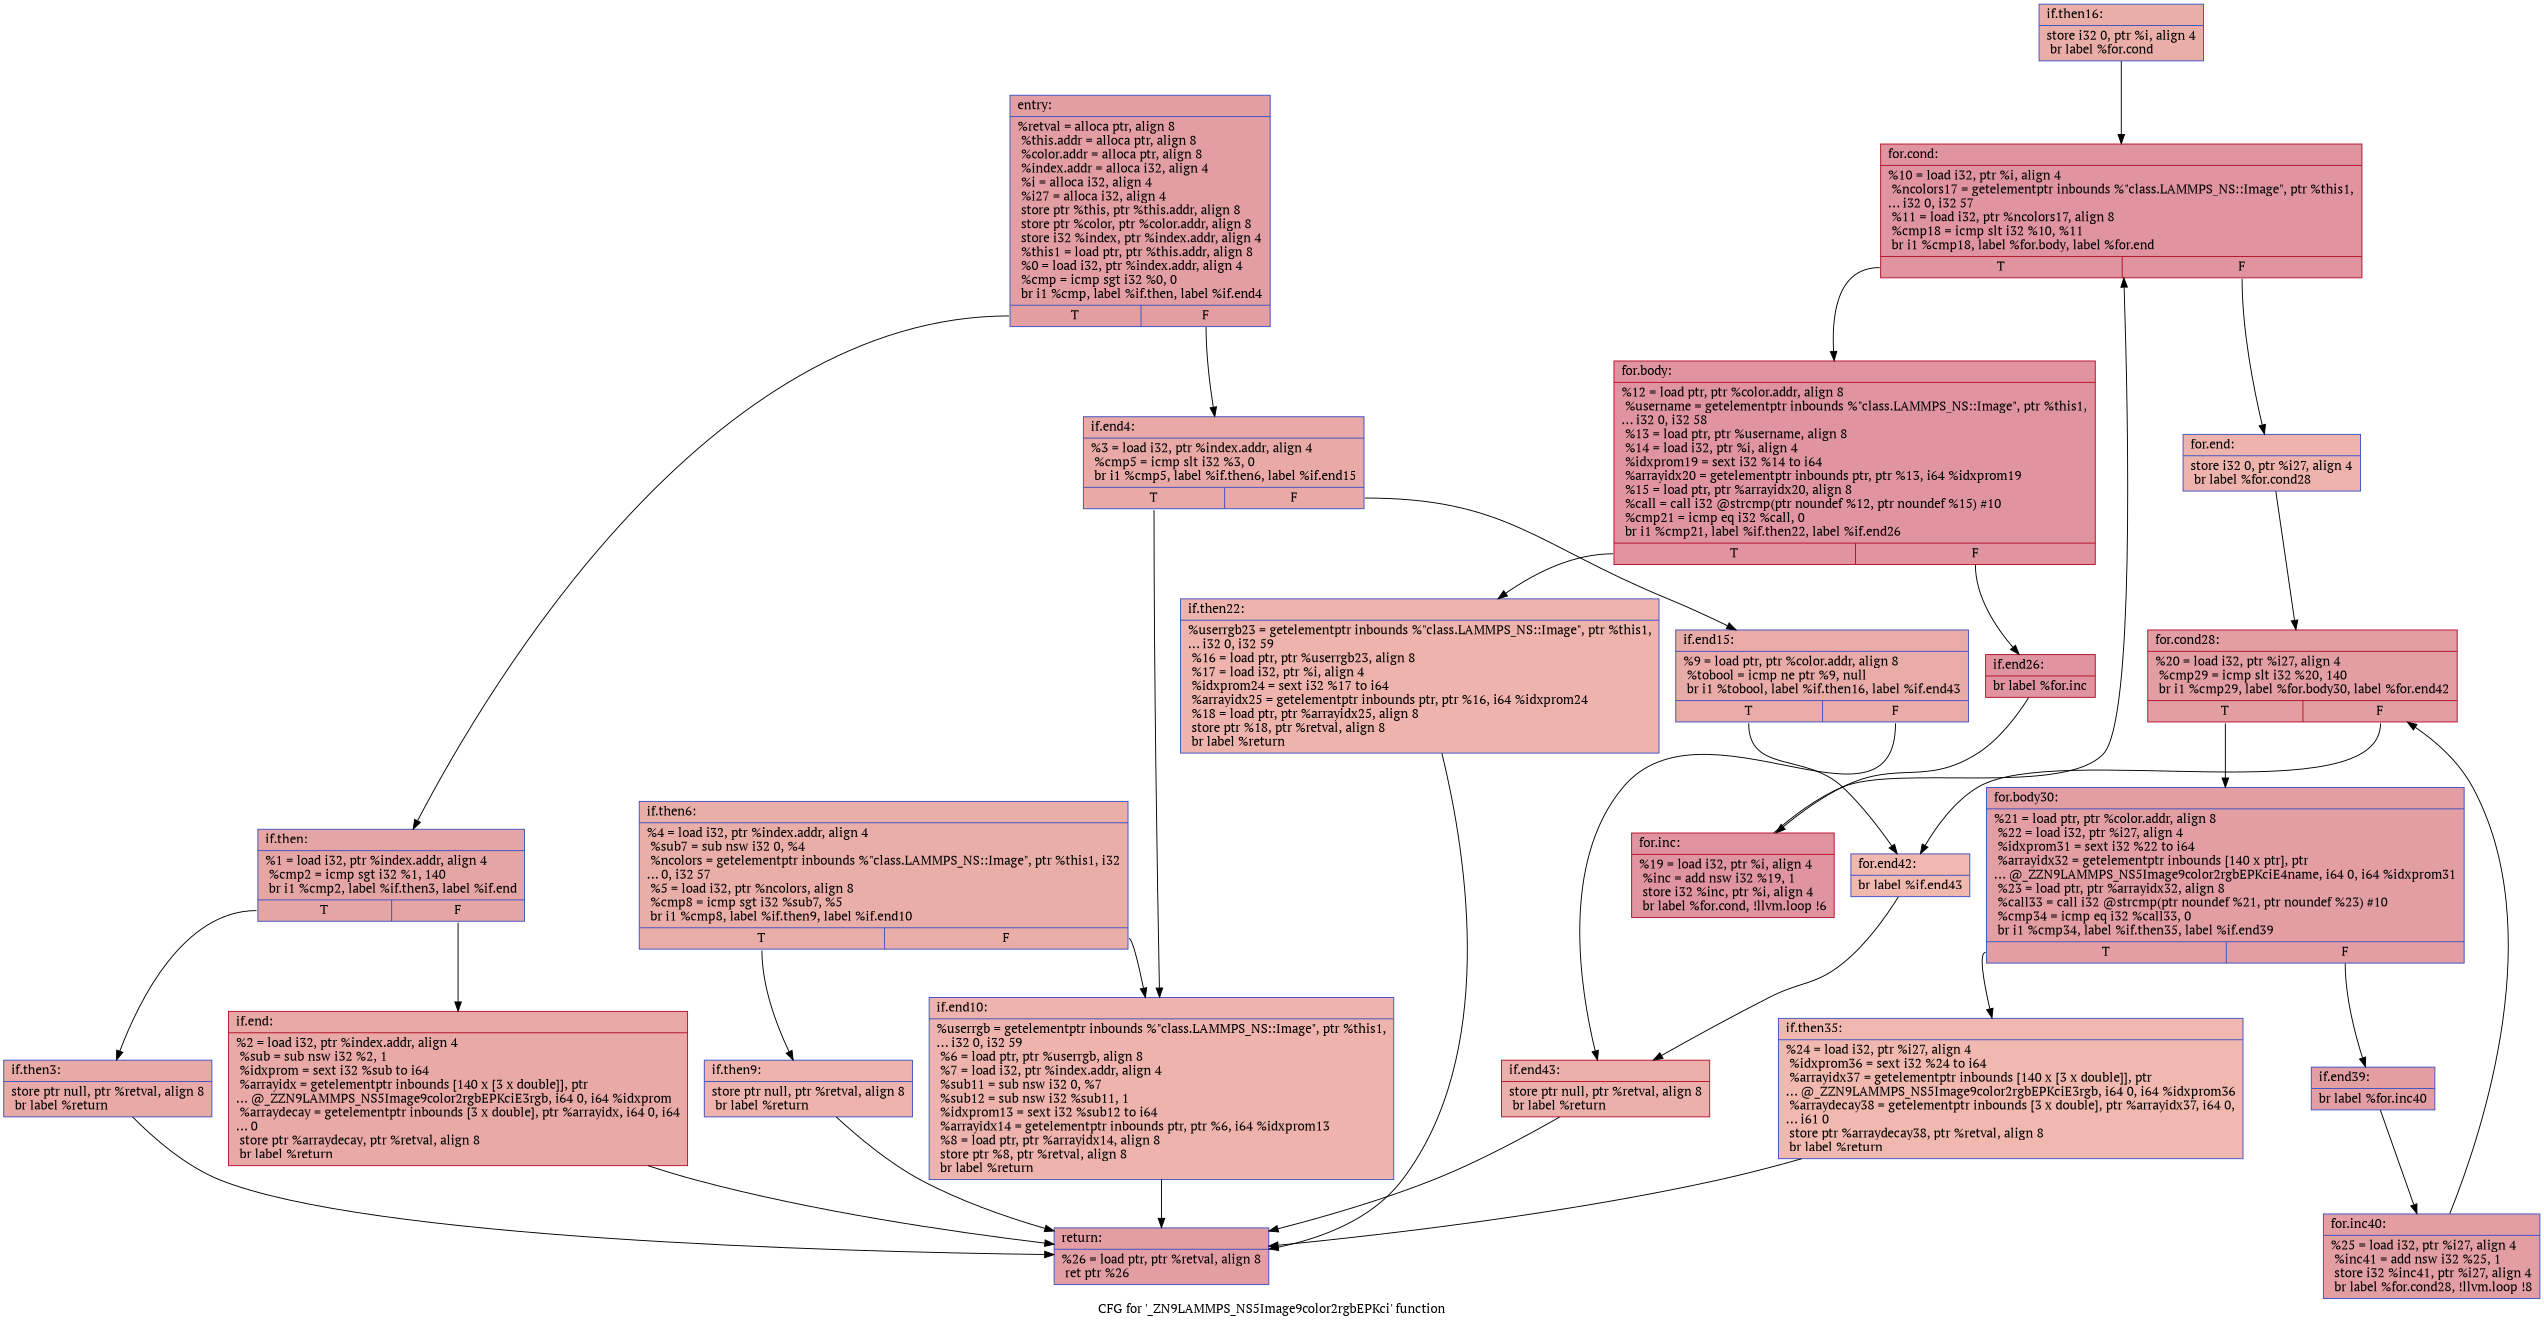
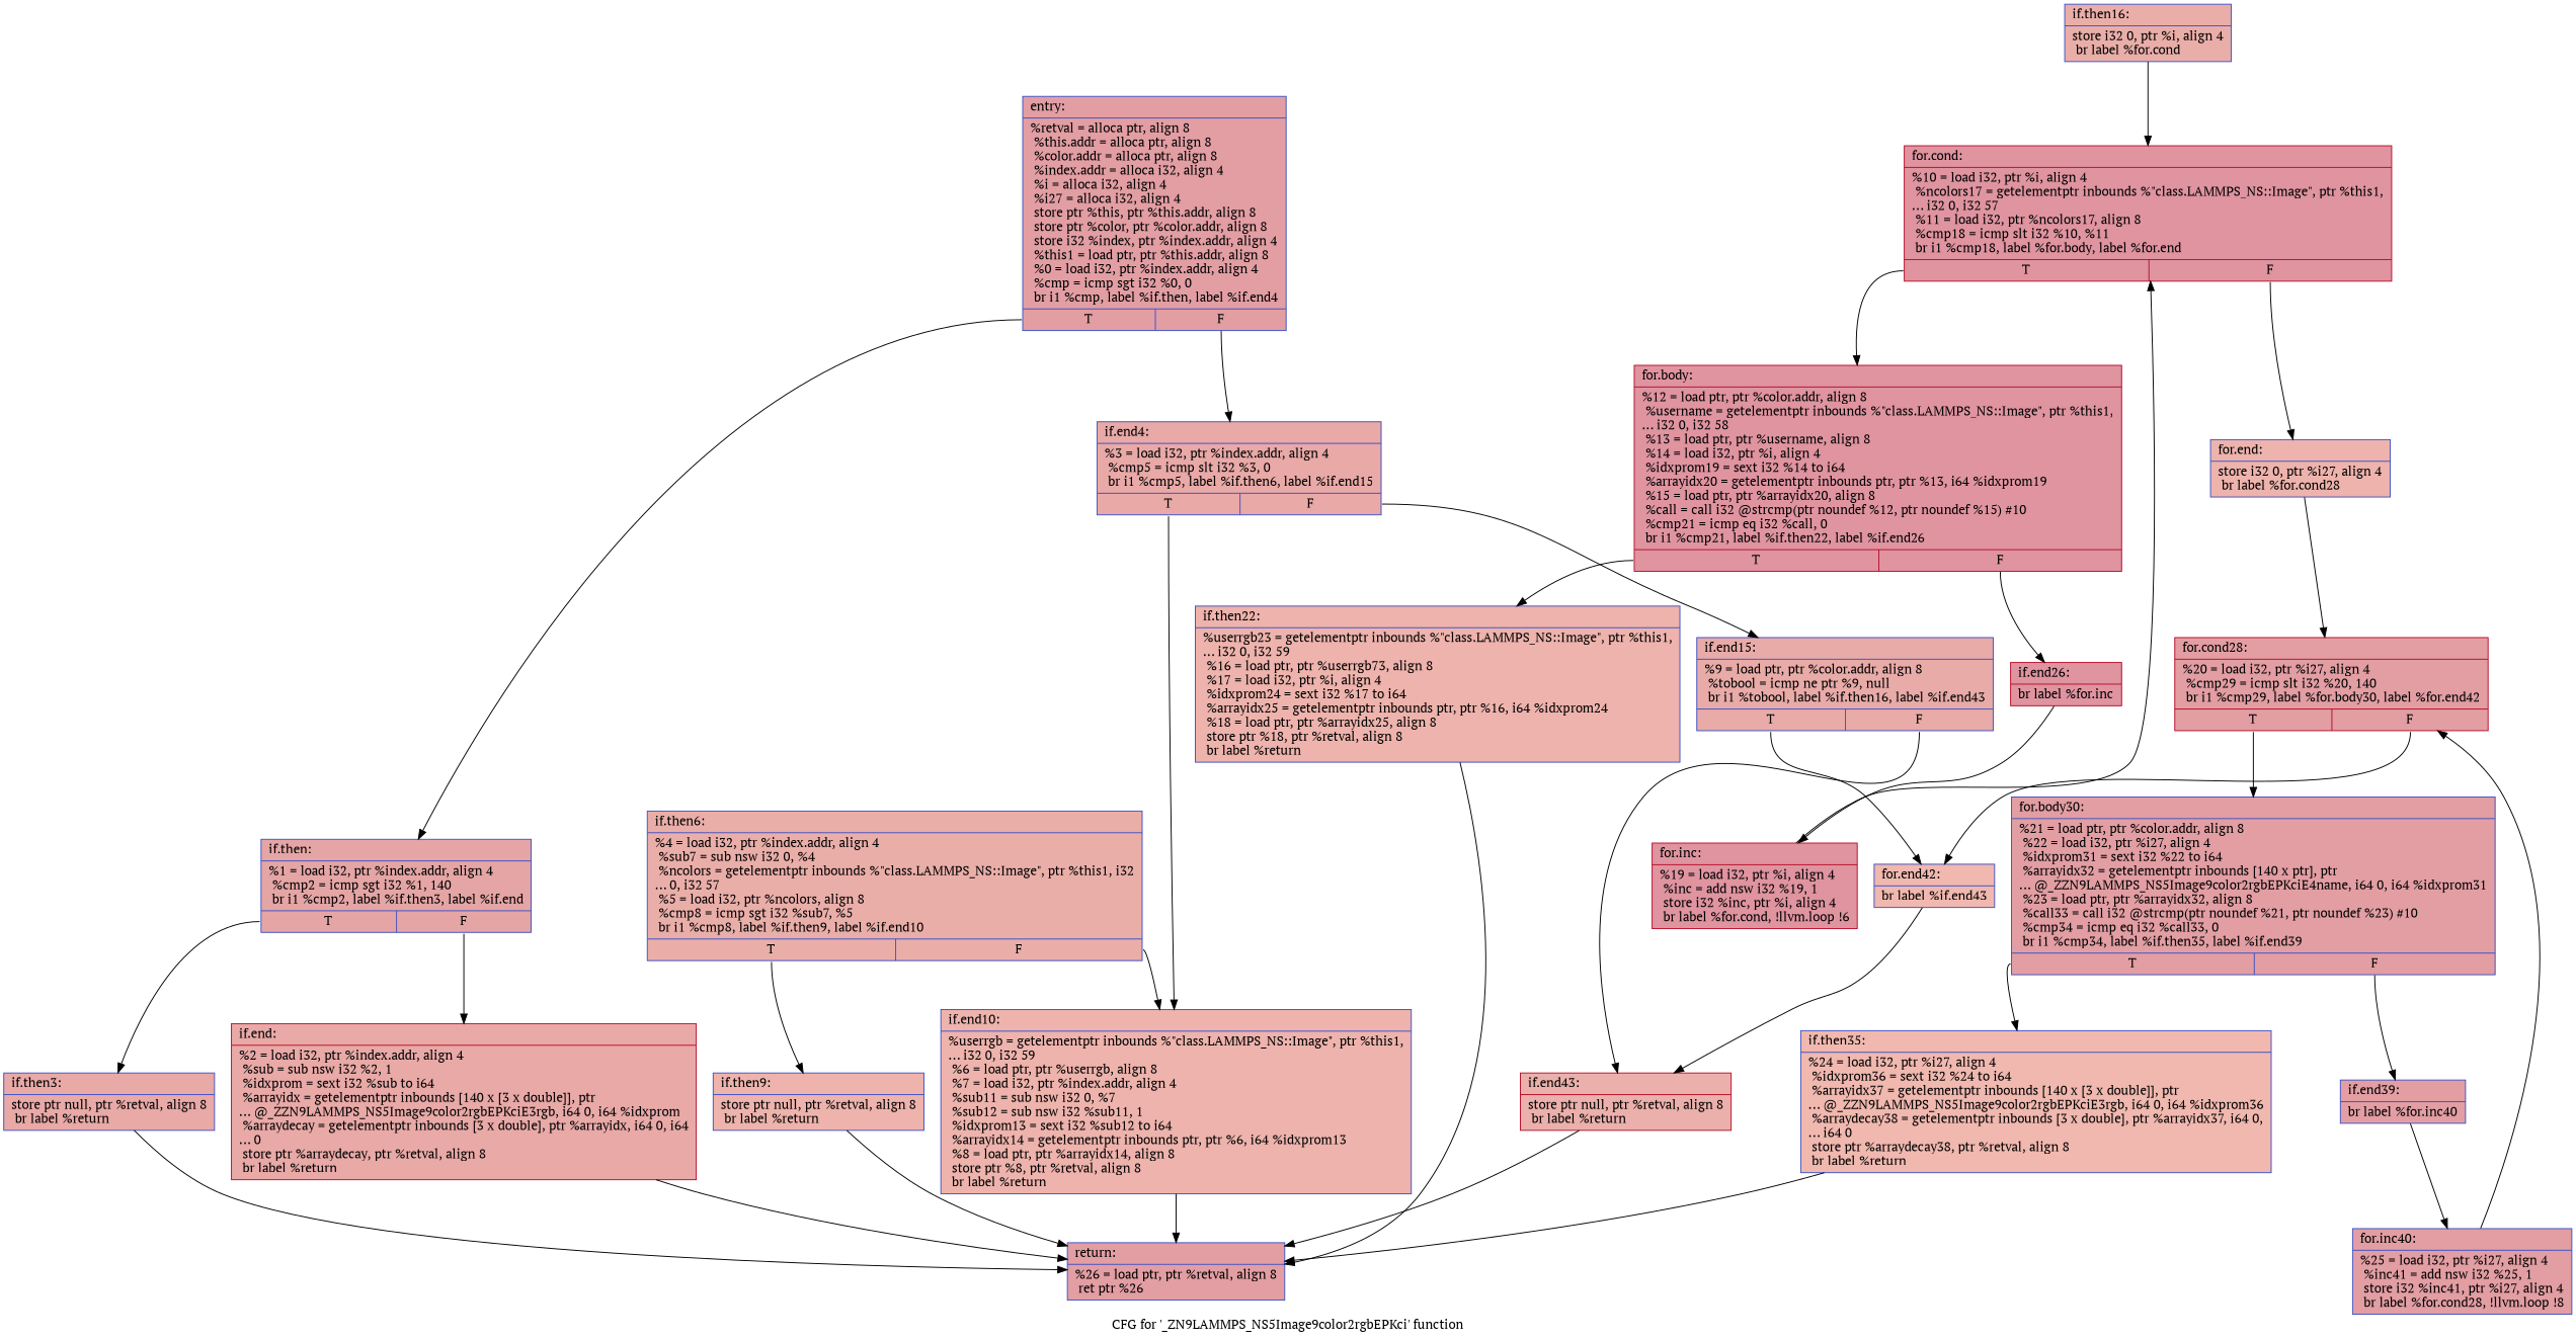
  digraph {
    fontname="PT Serif"
    label="CFG for '_ZN9LAMMPS_NS5Image9color2rgbEPKci' function"
    node [color="#3d50c3ff" fillcolor="#be242e70" fontname="PT Serif" shape=record style=filled]
    edge [fontname="PT Serif"]
    n1 [label="{entry:\l|  %retval = alloca ptr, align 8\l  %this.addr = alloca ptr, align 8\l  %color.addr = alloca ptr, align 8\l  %index.addr = alloca i32, align 4\l  %i = alloca i32, align 4\l  %i27 = alloca i32, align 4\l  store ptr %this, ptr %this.addr, align 8\l  store ptr %color, ptr %color.addr, align 8\l  store i32 %index, ptr %index.addr, align 4\l  %this1 = load ptr, ptr %this.addr, align 8\l  %0 = load i32, ptr %index.addr, align 4\l  %cmp = icmp sgt i32 %0, 0\l  br i1 %cmp, label %if.then, label %if.end4\l|{<s0>T|<s1>F}}"]
    n2 [fillcolor="#c5333470" label="{if.then:\l|  %1 = load i32, ptr %index.addr, align 4\l  %cmp2 = icmp sgt i32 %1, 140\l  br i1 %cmp2, label %if.then3, label %if.end\l|{<s0>T|<s1>F}}"]
    n3 [fillcolor="#ca3b3770" label="{if.end4:\l|  %3 = load i32, ptr %index.addr, align 4\l  %cmp5 = icmp slt i32 %3, 0\l  br i1 %cmp5, label %if.then6, label %if.end15\l|{<s0>T|<s1>F}}"]
    n4 [fillcolor="#ca3b3770" label="{if.then3:\l|  store ptr null, ptr %retval, align 8\l  br label %return\l}"]
    n5 [color="#b70d28ff" fillcolor="#ca3b3770" label="{if.end:\l|  %2 = load i32, ptr %index.addr, align 4\l  %sub = sub nsw i32 %2, 1\l  %idxprom = sext i32 %sub to i64\l  %arrayidx = getelementptr inbounds [140 x [3 x double]], ptr\l... @_ZZN9LAMMPS_NS5Image9color2rgbEPKciE3rgb, i64 0, i64 %idxprom\l  %arraydecay = getelementptr inbounds [3 x double], ptr %arrayidx, i64 0, i64\l... 0\l  store ptr %arraydecay, ptr %retval, align 8\l  br label %return\l}"]
    n6 [fillcolor="#cc403a70" label="{if.end15:\l|  %9 = load ptr, ptr %color.addr, align 8\l  %tobool = icmp ne ptr %9, null\l  br i1 %tobool, label %if.then16, label %if.end43\l|{<s0>T|<s1>F}}"]
    n7 [fillcolor="#d6524470" label="{if.end10:\l|  %userrgb = getelementptr inbounds %\"class.LAMMPS_NS::Image\", ptr %this1,\l... i32 0, i32 59\l  %6 = load ptr, ptr %userrgb, align 8\l  %7 = load i32, ptr %index.addr, align 4\l  %sub11 = sub nsw i32 0, %7\l  %sub12 = sub nsw i32 %sub11, 1\l  %idxprom13 = sext i32 %sub12 to i64\l  %arrayidx14 = getelementptr inbounds ptr, ptr %6, i64 %idxprom13\l  %8 = load ptr, ptr %arrayidx14, align 8\l  store ptr %8, ptr %retval, align 8\l  br label %return\l}"]
    n8 [label="{return:\l|  %26 = load ptr, ptr %retval, align 8\l  ret ptr %26\l}"]
    n9 [fillcolor="#d0473d70" label="{if.then6:\l|  %4 = load i32, ptr %index.addr, align 4\l  %sub7 = sub nsw i32 0, %4\l  %ncolors = getelementptr inbounds %\"class.LAMMPS_NS::Image\", ptr %this1, i32\l... 0, i32 57\l  %5 = load i32, ptr %ncolors, align 8\l  %cmp8 = icmp sgt i32 %sub7, %5\l  br i1 %cmp8, label %if.then9, label %if.end10\l|{<s0>T|<s1>F}}"]
    n10 [fillcolor="#d6524470" label="{if.then9:\l|  store ptr null, ptr %retval, align 8\l  br label %return\l}"]
    n11 [color="#b70d28ff" fillcolor="#d24b4070" label="{if.end43:\l|  store ptr null, ptr %retval, align 8\l  br label %return\l}"]
    n12 [fillcolor="#dc5d4a70" label="{for.end42:\l|  br label %if.end43\l}"]
    n13 [fillcolor="#d0473d70" label="{if.then16:\l|  store i32 0, ptr %i, align 4\l  br label %for.cond\l}"]
    n14 [color="#b70d28ff" fillcolor="#b70d2870" label="{for.cond:\l|  %10 = load i32, ptr %i, align 4\l  %ncolors17 = getelementptr inbounds %\"class.LAMMPS_NS::Image\", ptr %this1,\l... i32 0, i32 57\l  %11 = load i32, ptr %ncolors17, align 8\l  %cmp18 = icmp slt i32 %10, %11\l  br i1 %cmp18, label %for.body, label %for.end\l|{<s0>T|<s1>F}}"]
    n15 [color="#b70d28ff" fillcolor="#b70d2870" label="{for.body:\l|  %12 = load ptr, ptr %color.addr, align 8\l  %username = getelementptr inbounds %\"class.LAMMPS_NS::Image\", ptr %this1,\l... i32 0, i32 58\l  %13 = load ptr, ptr %username, align 8\l  %14 = load i32, ptr %i, align 4\l  %idxprom19 = sext i32 %14 to i64\l  %arrayidx20 = getelementptr inbounds ptr, ptr %13, i64 %idxprom19\l  %15 = load ptr, ptr %arrayidx20, align 8\l  %call = call i32 @strcmp(ptr noundef %12, ptr noundef %15) #10\l  %cmp21 = icmp eq i32 %call, 0\l  br i1 %cmp21, label %if.then22, label %if.end26\l|{<s0>T|<s1>F}}"]
    n16 [fillcolor="#d6524470" label="{for.end:\l|  store i32 0, ptr %i27, align 4\l  br label %for.cond28\l}"]
-   n17 [fillcolor="#d6524470" label="{if.then22:\l|  %userrgb23 = getelementptr inbounds %\"class.LAMMPS_NS::Image\", ptr %this1,\l... i32 0, i32 59\l  %16 = load ptr, ptr %userrgb23, align 8\l  %17 = load i32, ptr %i, align 4\l  %idxprom24 = sext i32 %17 to i64\l  %arrayidx25 = getelementptr inbounds ptr, ptr %16, i64 %idxprom24\l  %18 = load ptr, ptr %arrayidx25, align 8\l  store ptr %18, ptr %retval, align 8\l  br label %return\l}"]
+   n17 [fillcolor="#d6524470" label="{if.then22:\l|  %userrgb23 = getelementptr inbounds %\"class.LAMMPS_NS::Image\", ptr %this1,\l... i32 0, i32 59\l  %16 = load ptr, ptr %userrgb73, align 8\l  %17 = load i32, ptr %i, align 4\l  %idxprom24 = sext i32 %17 to i64\l  %arrayidx25 = getelementptr inbounds ptr, ptr %16, i64 %idxprom24\l  %18 = load ptr, ptr %arrayidx25, align 8\l  store ptr %18, ptr %retval, align 8\l  br label %return\l}"]
    n18 [color="#b70d28ff" fillcolor="#b70d2870" label="{if.end26:\l|  br label %for.inc\l}"]
    n19 [color="#b70d28ff" label="{for.cond28:\l|  %20 = load i32, ptr %i27, align 4\l  %cmp29 = icmp slt i32 %20, 140\l  br i1 %cmp29, label %for.body30, label %for.end42\l|{<s0>T|<s1>F}}"]
    n20 [color="#b70d28ff" fillcolor="#b70d2870" label="{for.inc:\l|  %19 = load i32, ptr %i, align 4\l  %inc = add nsw i32 %19, 1\l  store i32 %inc, ptr %i, align 4\l  br label %for.cond, !llvm.loop !6\l}"]
    n21 [label="{for.body30:\l|  %21 = load ptr, ptr %color.addr, align 8\l  %22 = load i32, ptr %i27, align 4\l  %idxprom31 = sext i32 %22 to i64\l  %arrayidx32 = getelementptr inbounds [140 x ptr], ptr\l... @_ZZN9LAMMPS_NS5Image9color2rgbEPKciE4name, i64 0, i64 %idxprom31\l  %23 = load ptr, ptr %arrayidx32, align 8\l  %call33 = call i32 @strcmp(ptr noundef %21, ptr noundef %23) #10\l  %cmp34 = icmp eq i32 %call33, 0\l  br i1 %cmp34, label %if.then35, label %if.end39\l|{<s0>T|<s1>F}}"]
-   n22 [fillcolor="#dc5d4a70" label="{if.then35:\l|  %24 = load i32, ptr %i27, align 4\l  %idxprom36 = sext i32 %24 to i64\l  %arrayidx37 = getelementptr inbounds [140 x [3 x double]], ptr\l... @_ZZN9LAMMPS_NS5Image9color2rgbEPKciE3rgb, i64 0, i64 %idxprom36\l  %arraydecay38 = getelementptr inbounds [3 x double], ptr %arrayidx37, i64 0,\l... i61 0\l  store ptr %arraydecay38, ptr %retval, align 8\l  br label %return\l}"]
+   n22 [fillcolor="#dc5d4a70" label="{if.then35:\l|  %24 = load i32, ptr %i27, align 4\l  %idxprom36 = sext i32 %24 to i64\l  %arrayidx37 = getelementptr inbounds [140 x [3 x double]], ptr\l... @_ZZN9LAMMPS_NS5Image9color2rgbEPKciE3rgb, i64 0, i64 %idxprom36\l  %arraydecay38 = getelementptr inbounds [3 x double], ptr %arrayidx37, i64 0,\l... i64 0\l  store ptr %arraydecay38, ptr %retval, align 8\l  br label %return\l}"]
    n23 [label="{if.end39:\l|  br label %for.inc40\l}"]
    n24 [label="{for.inc40:\l|  %25 = load i32, ptr %i27, align 4\l  %inc41 = add nsw i32 %25, 1\l  store i32 %inc41, ptr %i27, align 4\l  br label %for.cond28, !llvm.loop !8\l}"]
    n1 -> n2 [tailport=s0]
    n1 -> n3 [tailport=s1]
    n2 -> n4 [tailport=s0]
    n2 -> n5 [tailport=s1]
    n3 -> n6 [tailport=s1]
    n3 -> n7 [tailport=s0]
    n4 -> n8
    n5 -> n8
    n6 -> n11 [tailport=s1]
    n6 -> n12 [tailport=s0]
    n7 -> n8
    n9 -> n7 [tailport=s1]
    n9 -> n10 [tailport=s0]
    n10 -> n8
    n11 -> n8
    n12 -> n11
    n13 -> n14
    n14 -> n15 [tailport=s0]
    n14 -> n16 [tailport=s1]
    n15 -> n17 [tailport=s0]
    n15 -> n18 [tailport=s1]
    n16 -> n19
    n17 -> n8
    n18 -> n20
    n19 -> n12 [tailport=s1]
    n19 -> n21 [tailport=s0]
    n20 -> n14
    n21 -> n22 [tailport=s0]
    n21 -> n23 [tailport=s1]
    n22 -> n8
    n23 -> n24
    n24 -> n19
  }
